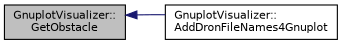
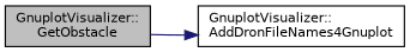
  digraph {
    rankdir=LR
    node [color=black fontname=Helvetica fontsize=10 shape=record style=filled]
    n1 [fillcolor=grey75 fontcolor=black height=0.2 label="GnuplotVisualizer::\lGetObstacle" width=0.4]
    n2 [fillcolor=white height=0.2 label="GnuplotVisualizer::\lAddDronFileNames4Gnuplot" width=0.4]
-   n2 -> n1 [color=midnightblue fontname=Helvetica fontsize=10 labelfontname=Helvetica labelfontsize=10 style=solid]
+   n1 -> n2 [color=midnightblue fontname=Helvetica fontsize=10 labelfontname=Helvetica labelfontsize=10 style=solid]
  }
